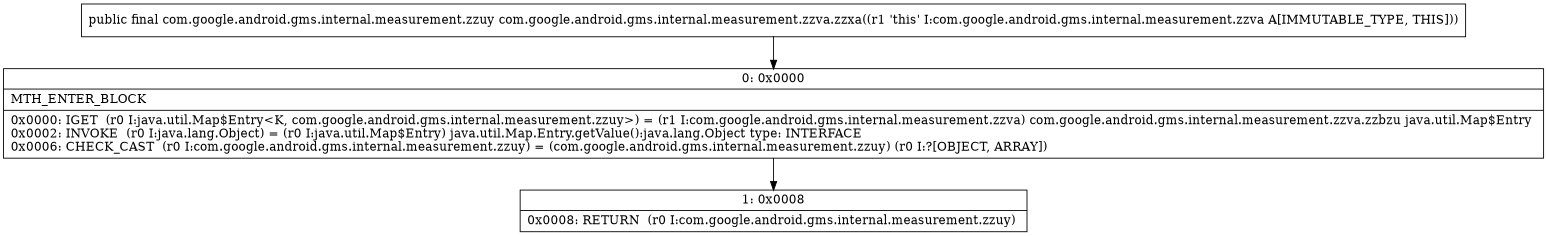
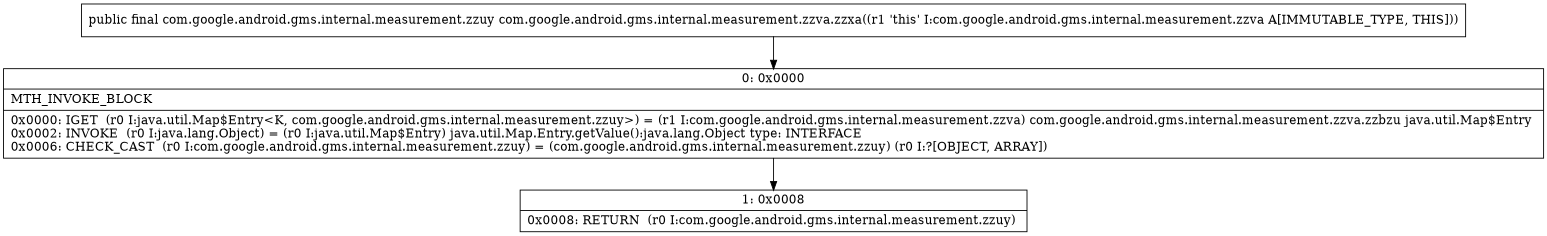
  digraph {
    node [shape=record]
-   n1 [label="{0\:\ 0x0000|MTH_ENTER_BLOCK\l|0x0000: IGET  (r0 I:java.util.Map$Entry\<K, com.google.android.gms.internal.measurement.zzuy\>) = (r1 I:com.google.android.gms.internal.measurement.zzva) com.google.android.gms.internal.measurement.zzva.zzbzu java.util.Map$Entry \l0x0002: INVOKE  (r0 I:java.lang.Object) = (r0 I:java.util.Map$Entry) java.util.Map.Entry.getValue():java.lang.Object type: INTERFACE \l0x0006: CHECK_CAST  (r0 I:com.google.android.gms.internal.measurement.zzuy) = (com.google.android.gms.internal.measurement.zzuy) (r0 I:?[OBJECT, ARRAY]) \l}"]
+   n1 [label="{0\:\ 0x0000|MTH_INVOKE_BLOCK\l|0x0000: IGET  (r0 I:java.util.Map$Entry\<K, com.google.android.gms.internal.measurement.zzuy\>) = (r1 I:com.google.android.gms.internal.measurement.zzva) com.google.android.gms.internal.measurement.zzva.zzbzu java.util.Map$Entry \l0x0002: INVOKE  (r0 I:java.lang.Object) = (r0 I:java.util.Map$Entry) java.util.Map.Entry.getValue():java.lang.Object type: INTERFACE \l0x0006: CHECK_CAST  (r0 I:com.google.android.gms.internal.measurement.zzuy) = (com.google.android.gms.internal.measurement.zzuy) (r0 I:?[OBJECT, ARRAY]) \l}"]
    n2 [label="{1\:\ 0x0008|0x0008: RETURN  (r0 I:com.google.android.gms.internal.measurement.zzuy) \l}"]
    n3 [label="{public final com.google.android.gms.internal.measurement.zzuy com.google.android.gms.internal.measurement.zzva.zzxa((r1 'this' I:com.google.android.gms.internal.measurement.zzva A[IMMUTABLE_TYPE, THIS])) }"]
    n1 -> n2
    n3 -> n1
  }
